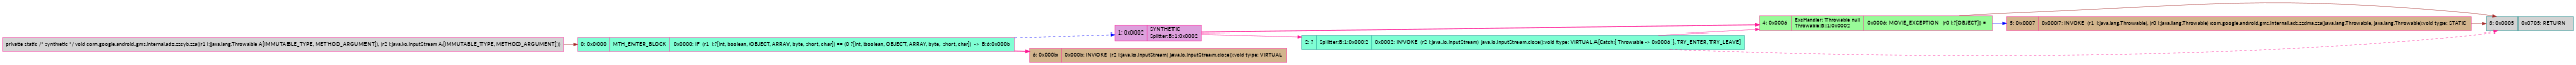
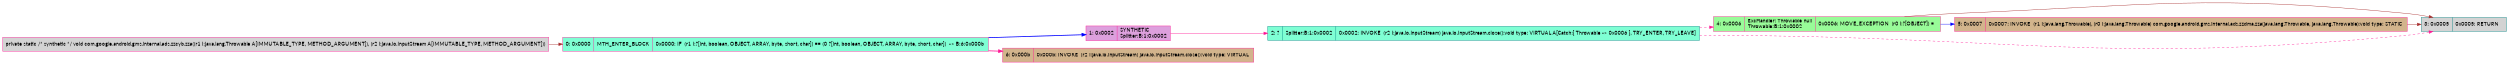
  digraph {
    fontname=Lato
    rankdir=LR
    node [color=deeppink fillcolor=aquamarine fontname=Lato shape=record style=filled]
    edge [color=deeppink fontname=Lato style=solid]
    n1 [label="{0\:\ 0x0000|MTH_ENTER_BLOCK\l|0x0000: IF  (r1 I:?[int, boolean, OBJECT, ARRAY, byte, short, char]) == (0 ?[int, boolean, OBJECT, ARRAY, byte, short, char])  \-\> B:6:0x000b \l}"]
    n2 [fillcolor=plum label="{1\:\ 0x0002|SYNTHETIC\lSplitter:B:1:0x0002\l}"]
    n3 [fillcolor=tan label="{6\:\ 0x000b|0x000b: INVOKE  (r2 I:java.io.InputStream) java.io.InputStream.close():void type: VIRTUAL \l}"]
    n4 [color=teal label="{2\:\ ?|Splitter:B:1:0x0002\l|0x0002: INVOKE  (r2 I:java.io.InputStream) java.io.InputStream.close():void type: VIRTUAL A[Catch:\{ Throwable \-\> 0x0006 \}, TRY_ENTER, TRY_LEAVE]\l}"]
    n5 [fillcolor=palegreen label="{4\:\ 0x0006|ExcHandler: Throwable null\lThrowable:B:1:0x0002\l|0x0006: MOVE_EXCEPTION  (r0 I:?[OBJECT]) =  \l}"]
-   n6 [color=teal fillcolor=lightgrey label="{3\:\ 0x0005|0x0705: RETURN   \l}"]
+   n6 [color=teal fillcolor=lightgrey label="{3\:\ 0x0005|0x0005: RETURN   \l}"]
    n7 [fillcolor=tan label="{5\:\ 0x0007|0x0007: INVOKE  (r1 I:java.lang.Throwable), (r0 I:java.lang.Throwable) com.google.android.gms.internal.ads.zzdma.zza(java.lang.Throwable, java.lang.Throwable):void type: STATIC \l}"]
    n8 [fillcolor=lightgrey label="{private static \/* synthetic *\/ void com.google.android.gms.internal.ads.zzcyb.zza((r1 I:java.lang.Throwable A[IMMUTABLE_TYPE, METHOD_ARGUMENT]), (r2 I:java.io.InputStream A[IMMUTABLE_TYPE, METHOD_ARGUMENT])) }"]
-   n1 -> n2 [color=blue style=dashed]
+   n1 -> n2 [color=blue style=bold]
    n1 -> n3 [style=bold]
    n2 -> n4
-   n2 -> n5 [style=bold]
-   n4 -> n5
+   n4 -> n5 [style=dashed]
    n4 -> n6 [style=dashed]
    n5 -> n6 [color=brown]
    n5 -> n7 [color=blue]
    n7 -> n6 [color=brown]
    n8 -> n1 [color=brown]
  }
